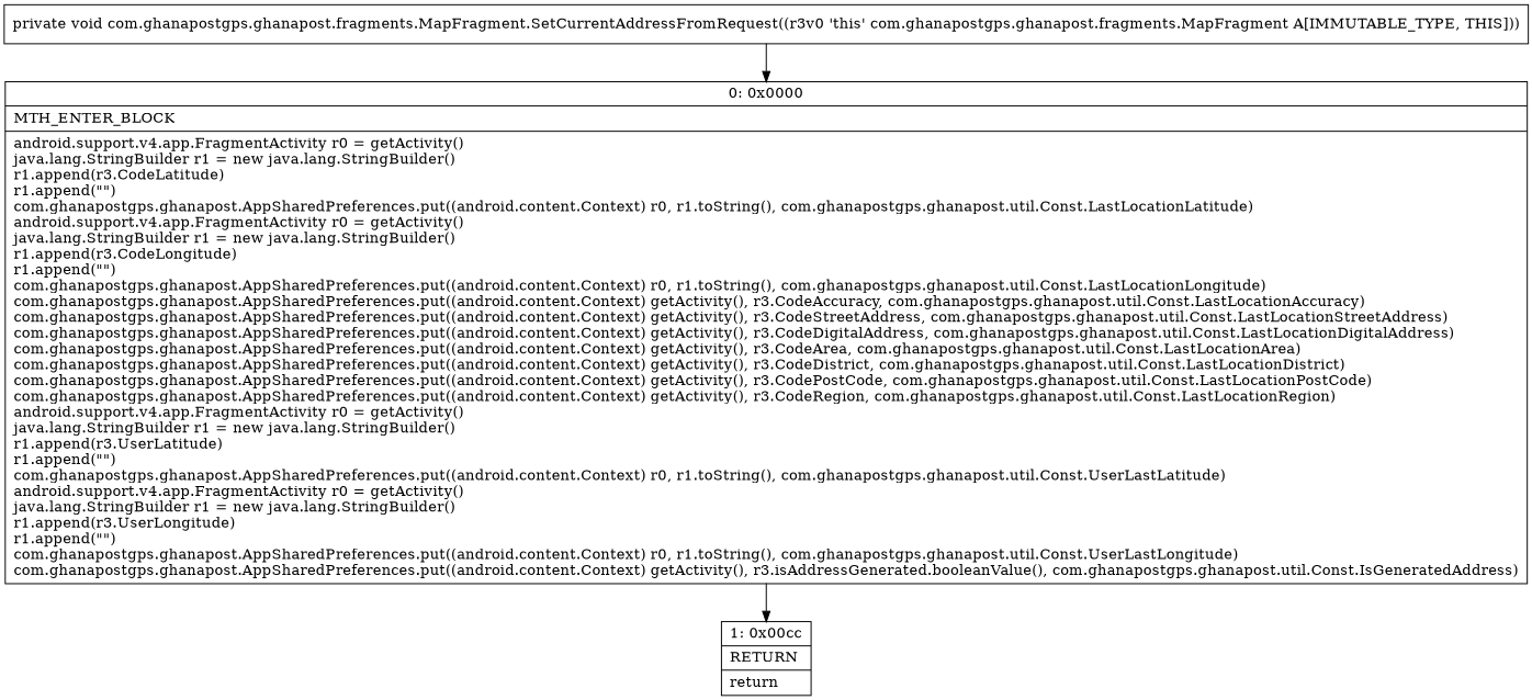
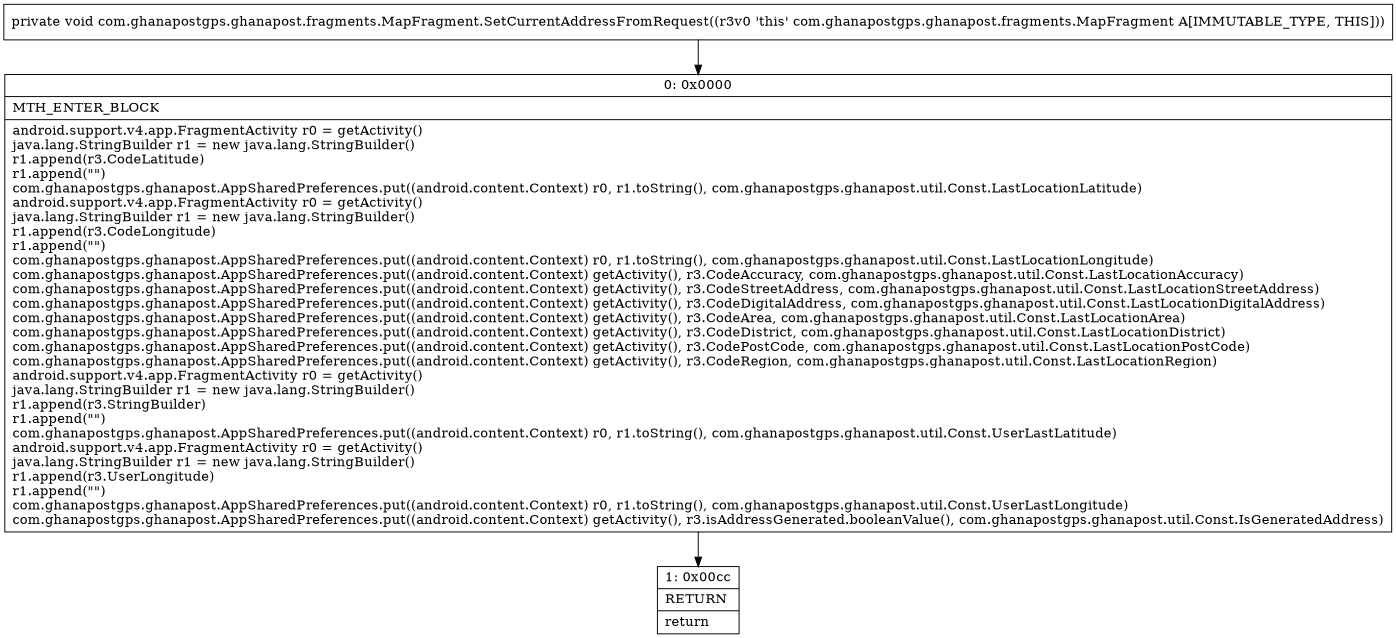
  digraph {
    node [shape=record]
-   n1 [label="{0\:\ 0x0000|MTH_ENTER_BLOCK\l|android.support.v4.app.FragmentActivity r0 = getActivity()\ljava.lang.StringBuilder r1 = new java.lang.StringBuilder()\lr1.append(r3.CodeLatitude)\lr1.append(\"\")\lcom.ghanapostgps.ghanapost.AppSharedPreferences.put((android.content.Context) r0, r1.toString(), com.ghanapostgps.ghanapost.util.Const.LastLocationLatitude)\landroid.support.v4.app.FragmentActivity r0 = getActivity()\ljava.lang.StringBuilder r1 = new java.lang.StringBuilder()\lr1.append(r3.CodeLongitude)\lr1.append(\"\")\lcom.ghanapostgps.ghanapost.AppSharedPreferences.put((android.content.Context) r0, r1.toString(), com.ghanapostgps.ghanapost.util.Const.LastLocationLongitude)\lcom.ghanapostgps.ghanapost.AppSharedPreferences.put((android.content.Context) getActivity(), r3.CodeAccuracy, com.ghanapostgps.ghanapost.util.Const.LastLocationAccuracy)\lcom.ghanapostgps.ghanapost.AppSharedPreferences.put((android.content.Context) getActivity(), r3.CodeStreetAddress, com.ghanapostgps.ghanapost.util.Const.LastLocationStreetAddress)\lcom.ghanapostgps.ghanapost.AppSharedPreferences.put((android.content.Context) getActivity(), r3.CodeDigitalAddress, com.ghanapostgps.ghanapost.util.Const.LastLocationDigitalAddress)\lcom.ghanapostgps.ghanapost.AppSharedPreferences.put((android.content.Context) getActivity(), r3.CodeArea, com.ghanapostgps.ghanapost.util.Const.LastLocationArea)\lcom.ghanapostgps.ghanapost.AppSharedPreferences.put((android.content.Context) getActivity(), r3.CodeDistrict, com.ghanapostgps.ghanapost.util.Const.LastLocationDistrict)\lcom.ghanapostgps.ghanapost.AppSharedPreferences.put((android.content.Context) getActivity(), r3.CodePostCode, com.ghanapostgps.ghanapost.util.Const.LastLocationPostCode)\lcom.ghanapostgps.ghanapost.AppSharedPreferences.put((android.content.Context) getActivity(), r3.CodeRegion, com.ghanapostgps.ghanapost.util.Const.LastLocationRegion)\landroid.support.v4.app.FragmentActivity r0 = getActivity()\ljava.lang.StringBuilder r1 = new java.lang.StringBuilder()\lr1.append(r3.UserLatitude)\lr1.append(\"\")\lcom.ghanapostgps.ghanapost.AppSharedPreferences.put((android.content.Context) r0, r1.toString(), com.ghanapostgps.ghanapost.util.Const.UserLastLatitude)\landroid.support.v4.app.FragmentActivity r0 = getActivity()\ljava.lang.StringBuilder r1 = new java.lang.StringBuilder()\lr1.append(r3.UserLongitude)\lr1.append(\"\")\lcom.ghanapostgps.ghanapost.AppSharedPreferences.put((android.content.Context) r0, r1.toString(), com.ghanapostgps.ghanapost.util.Const.UserLastLongitude)\lcom.ghanapostgps.ghanapost.AppSharedPreferences.put((android.content.Context) getActivity(), r3.isAddressGenerated.booleanValue(), com.ghanapostgps.ghanapost.util.Const.IsGeneratedAddress)\l}"]
+   n1 [label="{0\:\ 0x0000|MTH_ENTER_BLOCK\l|android.support.v4.app.FragmentActivity r0 = getActivity()\ljava.lang.StringBuilder r1 = new java.lang.StringBuilder()\lr1.append(r3.CodeLatitude)\lr1.append(\"\")\lcom.ghanapostgps.ghanapost.AppSharedPreferences.put((android.content.Context) r0, r1.toString(), com.ghanapostgps.ghanapost.util.Const.LastLocationLatitude)\landroid.support.v4.app.FragmentActivity r0 = getActivity()\ljava.lang.StringBuilder r1 = new java.lang.StringBuilder()\lr1.append(r3.CodeLongitude)\lr1.append(\"\")\lcom.ghanapostgps.ghanapost.AppSharedPreferences.put((android.content.Context) r0, r1.toString(), com.ghanapostgps.ghanapost.util.Const.LastLocationLongitude)\lcom.ghanapostgps.ghanapost.AppSharedPreferences.put((android.content.Context) getActivity(), r3.CodeAccuracy, com.ghanapostgps.ghanapost.util.Const.LastLocationAccuracy)\lcom.ghanapostgps.ghanapost.AppSharedPreferences.put((android.content.Context) getActivity(), r3.CodeStreetAddress, com.ghanapostgps.ghanapost.util.Const.LastLocationStreetAddress)\lcom.ghanapostgps.ghanapost.AppSharedPreferences.put((android.content.Context) getActivity(), r3.CodeDigitalAddress, com.ghanapostgps.ghanapost.util.Const.LastLocationDigitalAddress)\lcom.ghanapostgps.ghanapost.AppSharedPreferences.put((android.content.Context) getActivity(), r3.CodeArea, com.ghanapostgps.ghanapost.util.Const.LastLocationArea)\lcom.ghanapostgps.ghanapost.AppSharedPreferences.put((android.content.Context) getActivity(), r3.CodeDistrict, com.ghanapostgps.ghanapost.util.Const.LastLocationDistrict)\lcom.ghanapostgps.ghanapost.AppSharedPreferences.put((android.content.Context) getActivity(), r3.CodePostCode, com.ghanapostgps.ghanapost.util.Const.LastLocationPostCode)\lcom.ghanapostgps.ghanapost.AppSharedPreferences.put((android.content.Context) getActivity(), r3.CodeRegion, com.ghanapostgps.ghanapost.util.Const.LastLocationRegion)\landroid.support.v4.app.FragmentActivity r0 = getActivity()\ljava.lang.StringBuilder r1 = new java.lang.StringBuilder()\lr1.append(r3.StringBuilder)\lr1.append(\"\")\lcom.ghanapostgps.ghanapost.AppSharedPreferences.put((android.content.Context) r0, r1.toString(), com.ghanapostgps.ghanapost.util.Const.UserLastLatitude)\landroid.support.v4.app.FragmentActivity r0 = getActivity()\ljava.lang.StringBuilder r1 = new java.lang.StringBuilder()\lr1.append(r3.UserLongitude)\lr1.append(\"\")\lcom.ghanapostgps.ghanapost.AppSharedPreferences.put((android.content.Context) r0, r1.toString(), com.ghanapostgps.ghanapost.util.Const.UserLastLongitude)\lcom.ghanapostgps.ghanapost.AppSharedPreferences.put((android.content.Context) getActivity(), r3.isAddressGenerated.booleanValue(), com.ghanapostgps.ghanapost.util.Const.IsGeneratedAddress)\l}"]
    n2 [label="{1\:\ 0x00cc|RETURN\l|return\l}"]
    n3 [label="{private void com.ghanapostgps.ghanapost.fragments.MapFragment.SetCurrentAddressFromRequest((r3v0 'this' com.ghanapostgps.ghanapost.fragments.MapFragment A[IMMUTABLE_TYPE, THIS])) }"]
    n1 -> n2
    n3 -> n1
  }
